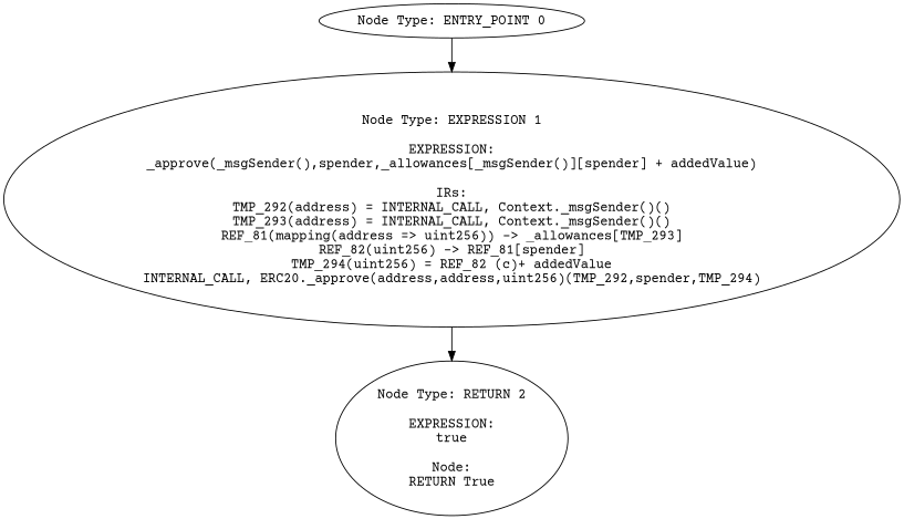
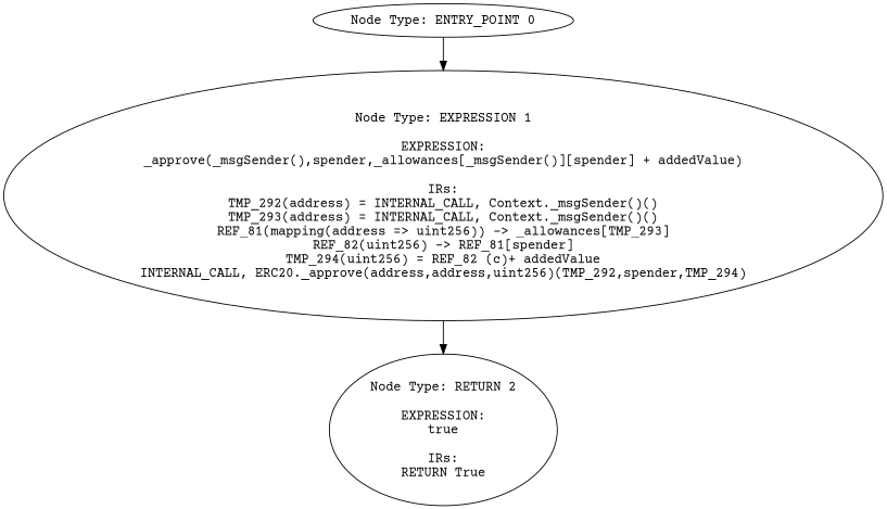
  digraph {
    fontname="Courier Prime"
    node [fontname="Courier Prime"]
    edge [fontname="Courier Prime"]
    n1 [label="Node Type: ENTRY_POINT 0\n"]
    n2 [label="Node Type: EXPRESSION 1\n\nEXPRESSION:\n_approve(_msgSender(),spender,_allowances[_msgSender()][spender] + addedValue)\n\nIRs:\nTMP_292(address) = INTERNAL_CALL, Context._msgSender()()\nTMP_293(address) = INTERNAL_CALL, Context._msgSender()()\nREF_81(mapping(address => uint256)) -> _allowances[TMP_293]\nREF_82(uint256) -> REF_81[spender]\nTMP_294(uint256) = REF_82 (c)+ addedValue\nINTERNAL_CALL, ERC20._approve(address,address,uint256)(TMP_292,spender,TMP_294)"]
-   n3 [label="Node Type: RETURN 2\n\nEXPRESSION:\ntrue\n\nNode:\nRETURN True"]
+   n3 [label="Node Type: RETURN 2\n\nEXPRESSION:\ntrue\n\nIRs:\nRETURN True"]
    n1 -> n2
    n2 -> n3
  }
